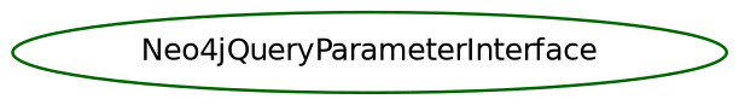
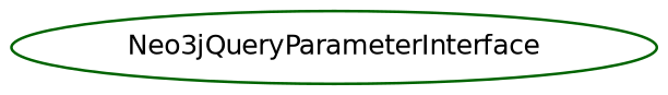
  digraph {
    rankdir=LR
-   n1 [color=darkgreen fillcolor=white fontname=Helvetica fontsize=10 height=0.2 label=Neo4jQueryParameterInterface shape=ellipse style=filled width=0.4]
+   n1 [color=darkgreen fillcolor=white fontname=Helvetica fontsize=10 height=0.2 label=Neo3jQueryParameterInterface shape=ellipse style=filled width=0.4]
  }
